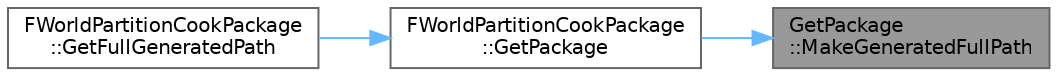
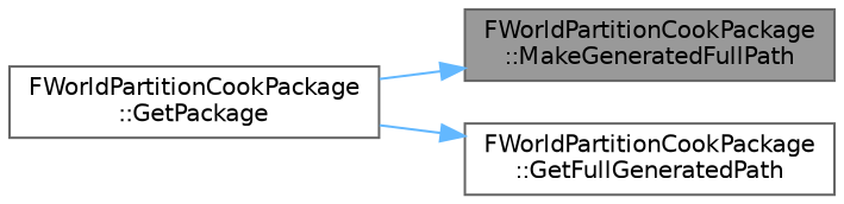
  digraph {
    rankdir=RL
    node [color=grey40 fillcolor=white fontname=Helvetica fontsize=10 shape=box style=filled]
    edge [color=steelblue1 dir=back fontname=Helvetica fontsize=10 labelfontname=Helvetica labelfontsize=10 style=solid]
-   n1 [color=gray40 fillcolor=grey60 fontcolor=black height=0.2 label="GetPackage\l::MakeGeneratedFullPath" width=0.4]
+   n1 [color=gray40 fillcolor=grey60 fontcolor=black height=0.2 label="FWorldPartitionCookPackage\l::MakeGeneratedFullPath" width=0.4]
    n2 [height=0.2 label="FWorldPartitionCookPackage\l::GetPackage" width=0.4]
    n3 [height=0.2 label="FWorldPartitionCookPackage\l::GetFullGeneratedPath" width=0.4]
    n1 -> n2
-   n2 -> n3
+   n3 -> n2
  }
